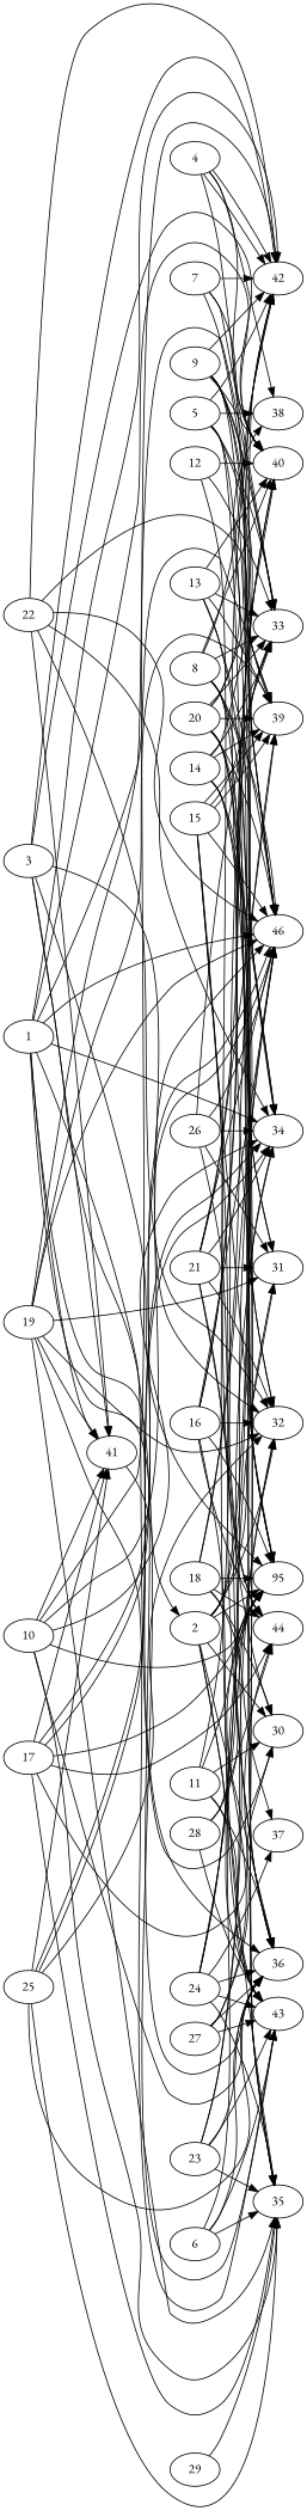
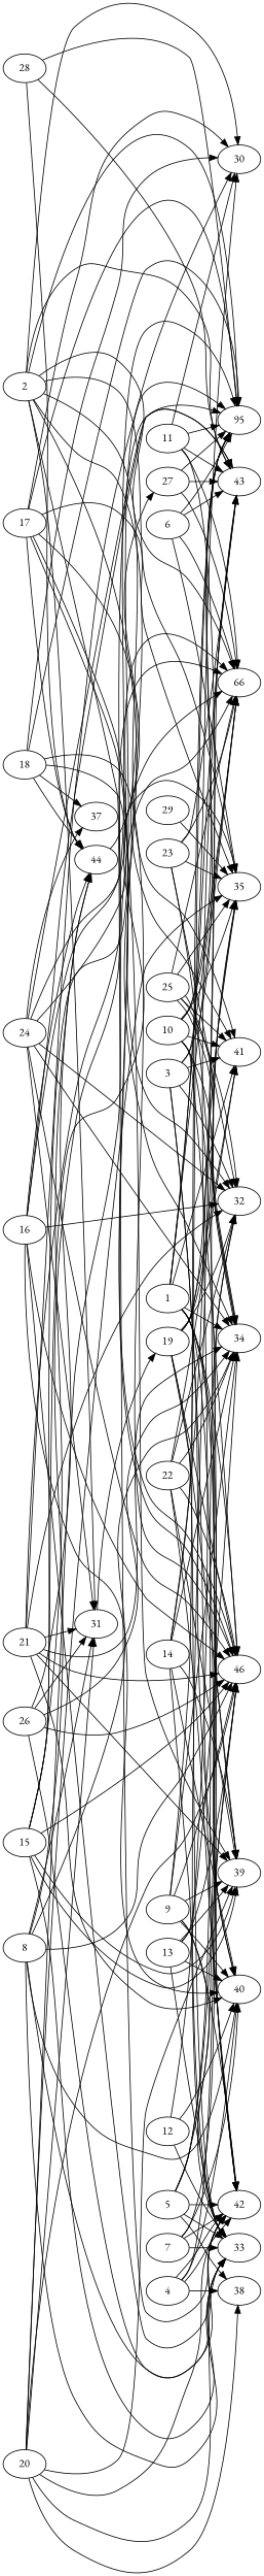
  digraph {
    fontname="EB Garamond"
    rankdir=LR
    node [alpha=0.18 fontname="EB Garamond"]
    edge [fontname="EB Garamond"]
    1 [alpha=0.11 expect_size=725347494090768384000]
    30 [alpha=0.20 expect_size=52676863473734784]
    34 [alpha=0.02 expect_size=47942547409954808]
-   36 [alpha=0.15 expect_size=2325052091531264000000]
+   36 [alpha=0.15 expect_size=2325052091531264000000 label=66]
    39 [alpha=0.06 expect_size=5786377252077164]
    40 [alpha=0.09 expect_size=6869074725710596]
    41 [alpha=0.17 expect_size=40000597362549768]
    42 [alpha=0.05 expect_size=12062514005308082]
    43 [expect_size=1768443159878846906368]
    46 [expect_size=432672226885911969792]
    2 [alpha=0.08 expect_size=39396499291996008]
    31 [alpha=0.02 expect_size=1549263643289464078336]
    32 [alpha=0.11 expect_size=2086777365872303407104]
    35 [alpha=0.17 expect_size=10138952978950564]
    n15 [expect_size=21236352978162540 label=95]
    3 [expect_size=195417975426121728000]
    4 [alpha=0.13 expect_size=70127906439538520]
    38 [alpha=0.13 expect_size=807199006932158464]
    5 [alpha=0.02 expect_size=497268622338977856]
    33 [alpha=0.13 expect_size=15488565696429817856]
    6 [alpha=0.10 expect_size=7306982145495893]
    7 [alpha=0.01 expect_size=5956881311046366]
    8 [alpha=0.15 expect_size=197300076939868]
    9 [alpha=0.04 expect_size=54538611575018749952]
    10 [alpha=0.07 expect_size=20796117963227268]
    11 [alpha=0.01 expect_size=22987636981910924]
    12 [alpha=0.04 expect_size=1330909088254156341248]
    13 [alpha=0.04 expect_size=1181881136415187200]
    14 [alpha=0.10 expect_size=450174950778800]
    15 [alpha=0.14 expect_size=8350580140763008]
    44 [alpha=0.13 expect_size=124029766781603151872]
    16 [alpha=0.09 expect_size=45812538783611144]
    17 [alpha=0.09 expect_size=404570350026752000000]
    18 [expect_size=1049804054852413952]
    37 [alpha=0.06 expect_size=74806449260614832]
    19 [alpha=0.07 expect_size=992805920253043456]
    20 [alpha=0.19 expect_size=836801163386147]
    21 [alpha=0.02 expect_size=1889111172062380032]
    22 [alpha=0.15 expect_size=2200471243096621]
    23 [alpha=0.04 expect_size=4151283556299968]
    24 [alpha=0.15 expect_size=60193762775637426176]
    25 [alpha=0.11 expect_size=469326778692262464]
    26 [alpha=0.01 expect_size=404703739524532928512]
    27 [alpha=0.01 expect_size=2336195864130446426112]
    28 [alpha=0.01 expect_size=1157863637575008256]
    29 [expect_size=1063494028208686235648]
    1 -> 30
    1 -> 34
    1 -> 36
    1 -> 39
    1 -> 40
    1 -> 41
    1 -> 42
    1 -> 43
    1 -> 46
    2 -> 30
    2 -> 34
    2 -> 36
-   41 -> 2
+   2 -> 41
    2 -> 42
    2 -> 43
    2 -> 31
    2 -> 32
    2 -> 35
    2 -> n15
    3 -> 36
    3 -> 40
    3 -> 41
    3 -> 42
    3 -> 32
    3 -> n15
    4 -> 40
    4 -> 42
    4 -> 42
    4 -> 32
    4 -> 38
    5 -> 42
    5 -> 46
    5 -> 32
    5 -> 35
    5 -> 38
    5 -> 33
    6 -> 36
    6 -> 43
    6 -> 35
    6 -> n15
    7 -> 40
    7 -> 42
    7 -> 46
    7 -> 33
    8 -> 34
    8 -> 40
    8 -> 42
    8 -> 46
    8 -> 31
    8 -> n15
    8 -> 33
    9 -> 34
    9 -> 39
    9 -> 40
    9 -> 42
    9 -> 46
    9 -> n15
    9 -> 33
    10 -> 34
    10 -> 36
    10 -> 41
    10 -> 42
    10 -> 46
    10 -> 35
    10 -> n15
    11 -> 30
    11 -> 36
    11 -> 43
    11 -> n15
    11 -> 33
    12 -> 40
    12 -> 43
    12 -> 33
    13 -> 34
    13 -> 39
    13 -> 40
    13 -> 46
    13 -> 33
    14 -> 34
    14 -> 39
    14 -> 40
    14 -> 35
    14 -> n15
    14 -> 33
    15 -> 36
    15 -> 39
    15 -> 39
    15 -> 46
    15 -> n15
    15 -> 33
    15 -> 44
    16 -> 40
    16 -> 42
    16 -> 43
    16 -> 46
    16 -> 32
    16 -> n15
    16 -> 44
    17 -> 30
    17 -> 41
    17 -> 46
    17 -> 46
    17 -> 35
    17 -> n15
    17 -> 44
    18 -> 30
    18 -> 39
    18 -> 46
    18 -> n15
    18 -> 44
    18 -> 37
    19 -> 39
    19 -> 41
    19 -> 43
    19 -> 46
-   19 -> 31
+   31 -> 19
    19 -> 32
    19 -> 35
    19 -> 33
    20 -> 36
    20 -> 39
    20 -> 42
    20 -> 46
    20 -> 31
    20 -> 35
    20 -> 38
    20 -> 33
    21 -> 30
    21 -> 34
    21 -> 36
    21 -> 39
    21 -> 40
    21 -> 46
    21 -> 31
    21 -> 32
    22 -> 34
    22 -> 39
    22 -> 41
    22 -> 42
    22 -> 46
    22 -> 32
    23 -> 34
    23 -> 36
    23 -> 43
    23 -> 32
    23 -> 35
+   24 -> 34
    24 -> 36
    24 -> 43
    24 -> 46
    24 -> 31
    24 -> 32
    24 -> 35
    24 -> 37
    25 -> 34
    25 -> 34
    25 -> 36
    25 -> 41
    25 -> 32
    25 -> 35
    26 -> 34
    26 -> 46
    26 -> 31
    26 -> 33
    26 -> 44
    27 -> 36
    27 -> 43
    27 -> n15
-   27 -> 44
+   44 -> 27
    28 -> 43
    28 -> n15
    28 -> 44
    29 -> 35
  }
